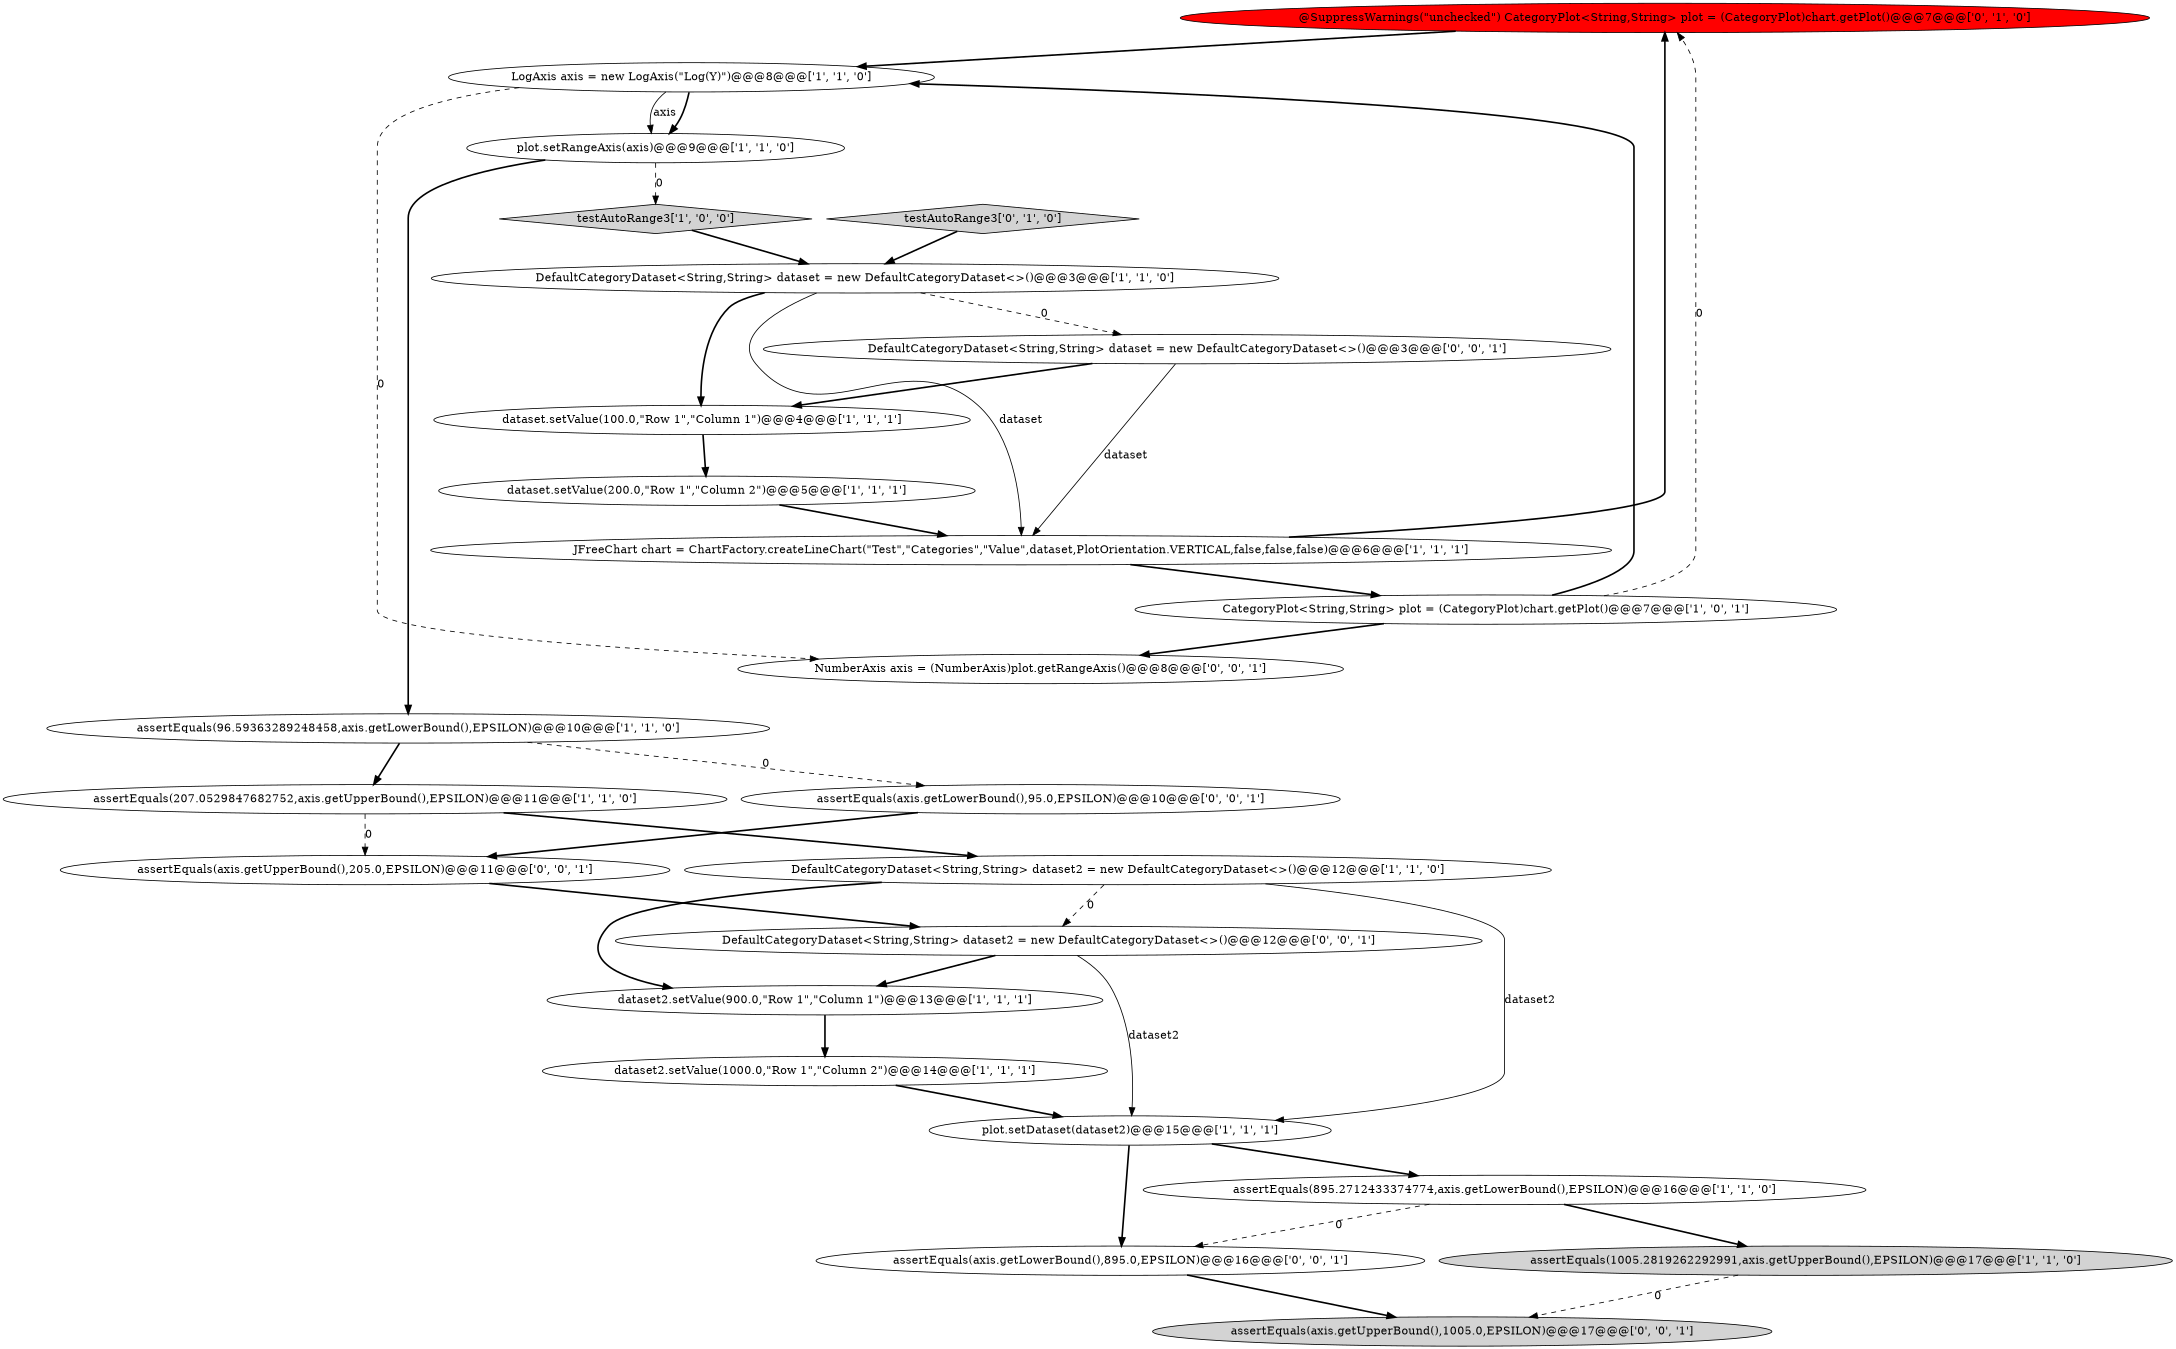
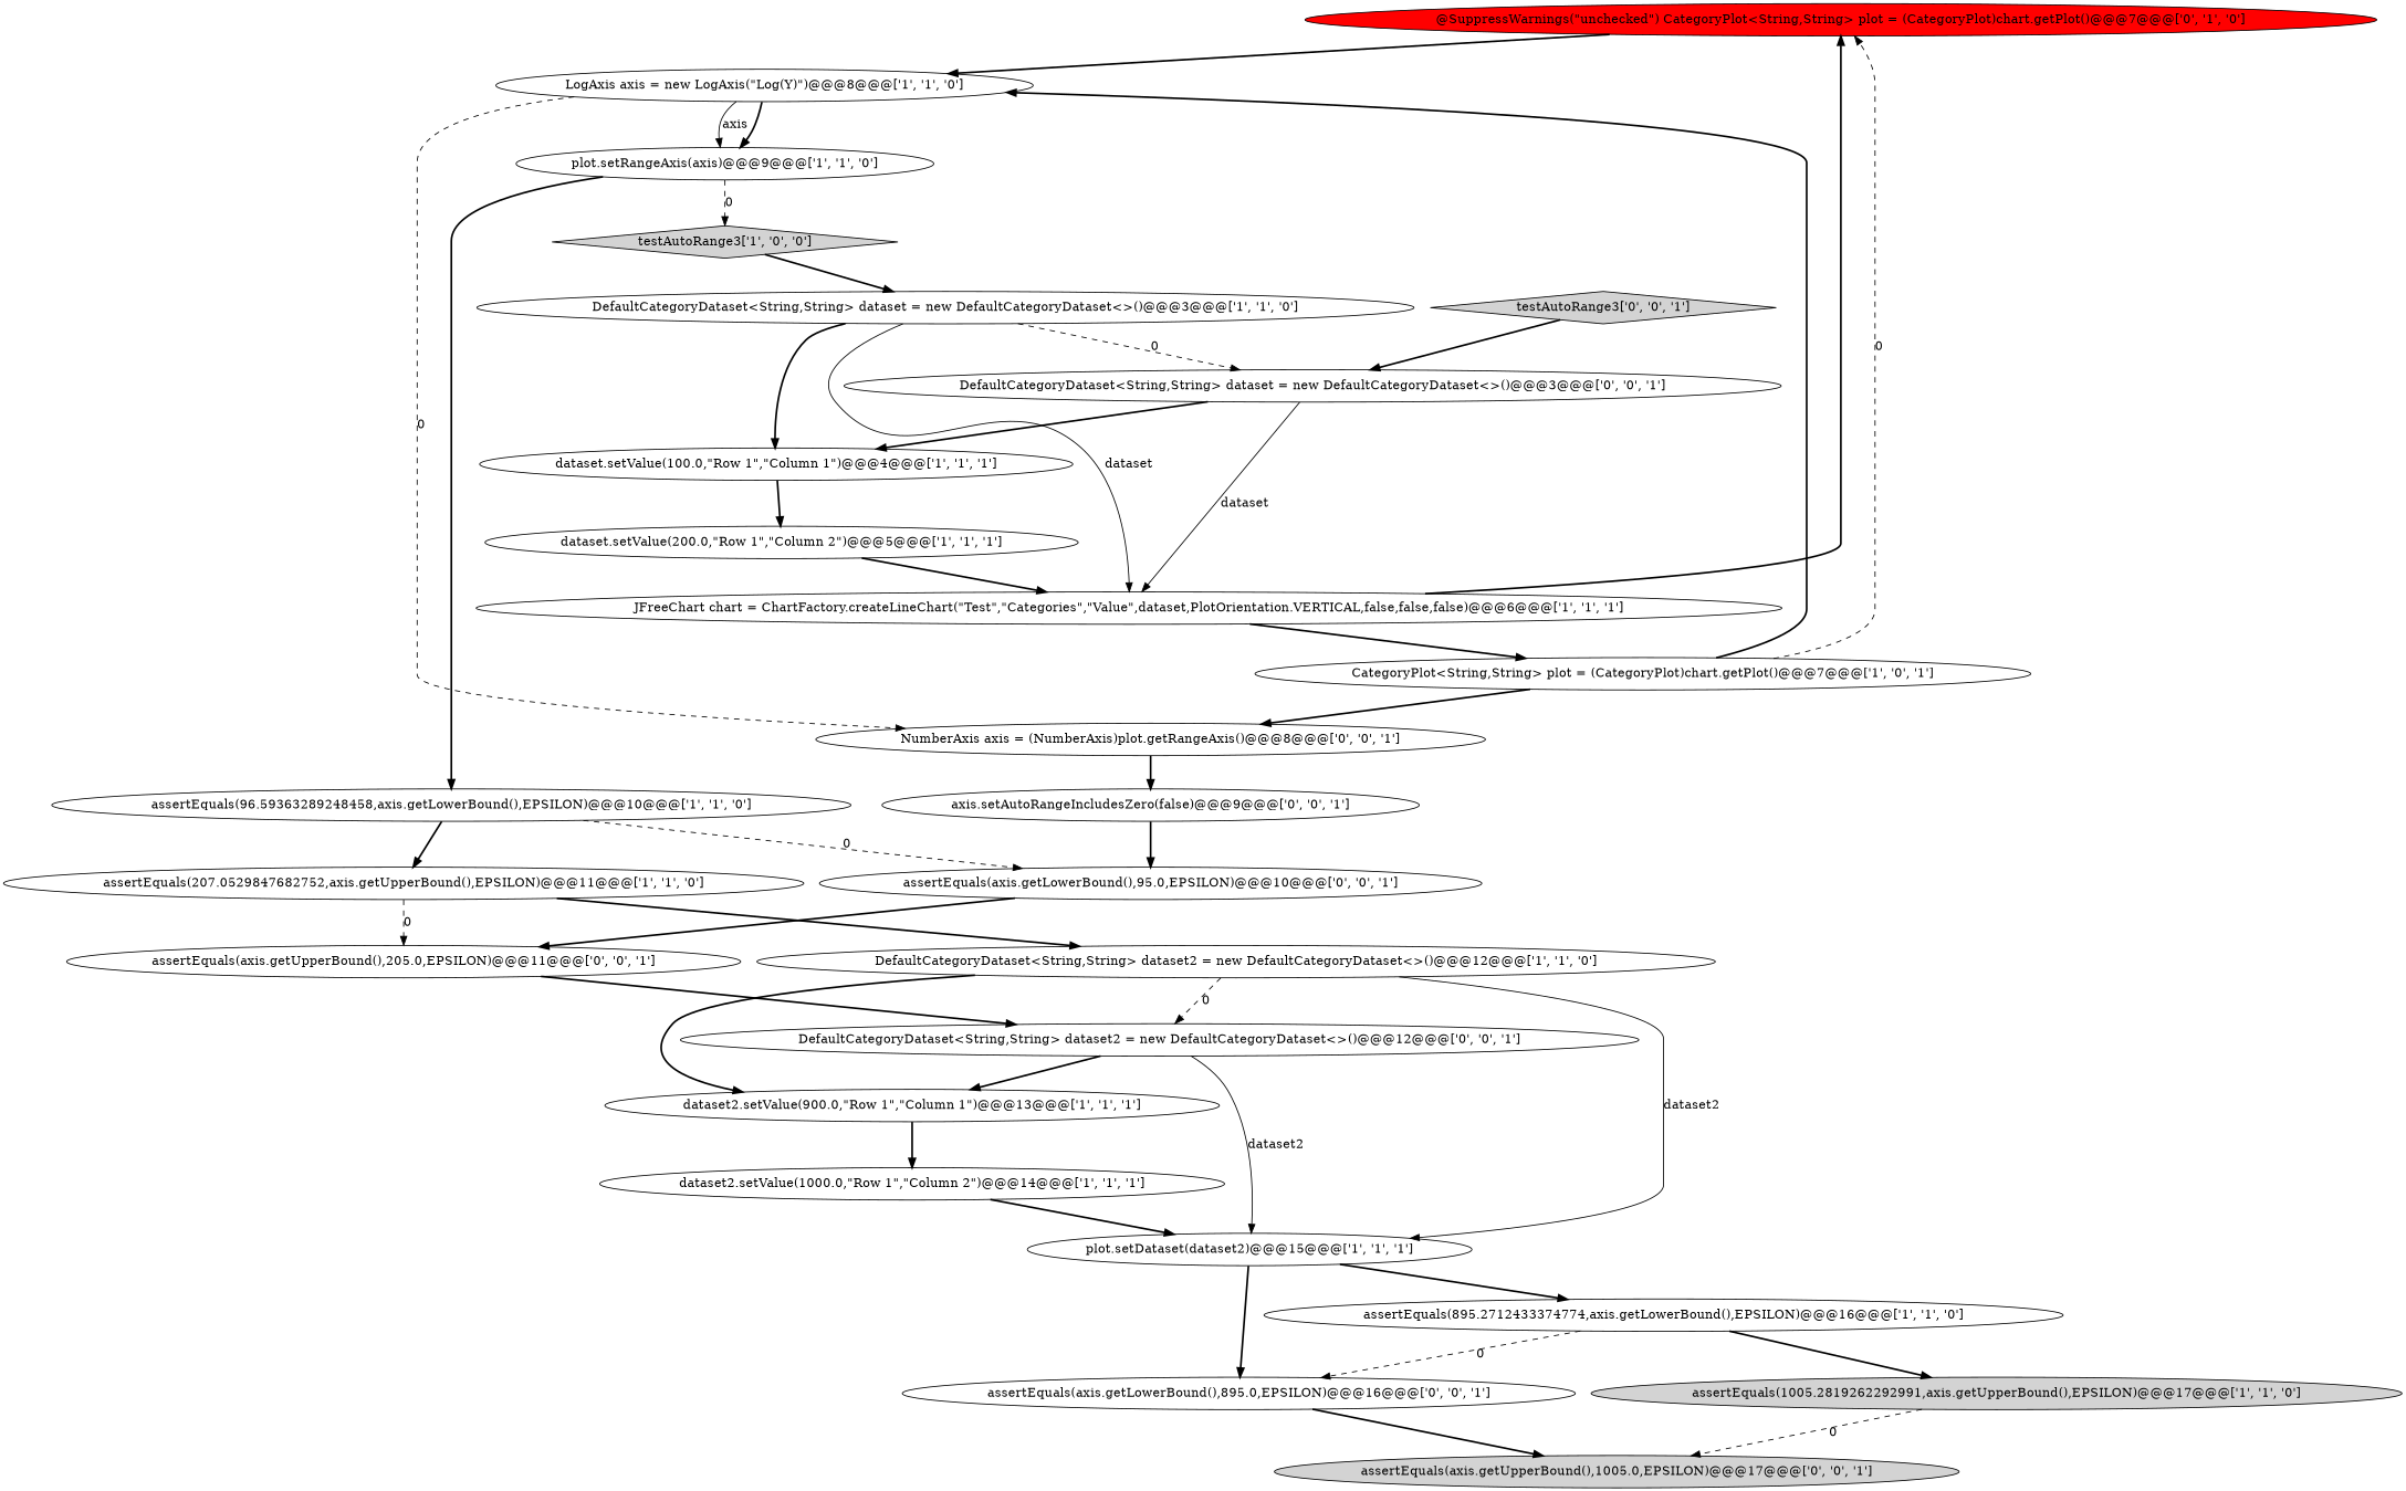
  digraph {
    node [fillcolor=white shape=ellipse style=filled]
    edge [style=bold]
    n1 [fillcolor=red label="@SuppressWarnings(\"unchecked\") CategoryPlot<String,String> plot = (CategoryPlot)chart.getPlot()@@@7@@@['0', '1', '0']"]
    n2 [label="LogAxis axis = new LogAxis(\"Log(Y)\")@@@8@@@['1', '1', '0']"]
    n3 [label="plot.setRangeAxis(axis)@@@9@@@['1', '1', '0']"]
    n4 [label="NumberAxis axis = (NumberAxis)plot.getRangeAxis()@@@8@@@['0', '0', '1']"]
    n5 [label="dataset.setValue(100.0,\"Row 1\",\"Column 1\")@@@4@@@['1', '1', '1']"]
    n6 [label="dataset.setValue(200.0,\"Row 1\",\"Column 2\")@@@5@@@['1', '1', '1']"]
    n7 [label="JFreeChart chart = ChartFactory.createLineChart(\"Test\",\"Categories\",\"Value\",dataset,PlotOrientation.VERTICAL,false,false,false)@@@6@@@['1', '1', '1']"]
    n8 [label="assertEquals(96.59363289248458,axis.getLowerBound(),EPSILON)@@@10@@@['1', '1', '0']"]
    n9 [fillcolor=lightgray label="testAutoRange3['1', '0', '0']" shape=diamond]
-   n11 [fillcolor=lightgray label="testAutoRange3['0', '1', '0']" shape=diamond]
+   n10 [label="axis.setAutoRangeIncludesZero(false)@@@9@@@['0', '0', '1']"]
    n12 [label="DefaultCategoryDataset<String,String> dataset = new DefaultCategoryDataset<>()@@@3@@@['1', '1', '0']"]
    n13 [label="DefaultCategoryDataset<String,String> dataset = new DefaultCategoryDataset<>()@@@3@@@['0', '0', '1']"]
    n14 [label="assertEquals(axis.getUpperBound(),205.0,EPSILON)@@@11@@@['0', '0', '1']"]
    n15 [label="DefaultCategoryDataset<String,String> dataset2 = new DefaultCategoryDataset<>()@@@12@@@['0', '0', '1']"]
    n16 [label="plot.setDataset(dataset2)@@@15@@@['1', '1', '1']"]
    n17 [label="dataset2.setValue(900.0,\"Row 1\",\"Column 1\")@@@13@@@['1', '1', '1']"]
    n18 [label="assertEquals(axis.getLowerBound(),95.0,EPSILON)@@@10@@@['0', '0', '1']"]
    n19 [label="assertEquals(207.0529847682752,axis.getUpperBound(),EPSILON)@@@11@@@['1', '1', '0']"]
    n20 [label="DefaultCategoryDataset<String,String> dataset2 = new DefaultCategoryDataset<>()@@@12@@@['1', '1', '0']"]
    n21 [label="CategoryPlot<String,String> plot = (CategoryPlot)chart.getPlot()@@@7@@@['1', '0', '1']"]
    n22 [label="assertEquals(axis.getLowerBound(),895.0,EPSILON)@@@16@@@['0', '0', '1']"]
    n23 [label="assertEquals(895.2712433374774,axis.getLowerBound(),EPSILON)@@@16@@@['1', '1', '0']"]
    n24 [fillcolor=lightgray label="assertEquals(axis.getUpperBound(),1005.0,EPSILON)@@@17@@@['0', '0', '1']"]
    n25 [fillcolor=lightgray label="assertEquals(1005.2819262292991,axis.getUpperBound(),EPSILON)@@@17@@@['1', '1', '0']"]
    n26 [label="dataset2.setValue(1000.0,\"Row 1\",\"Column 2\")@@@14@@@['1', '1', '1']"]
+   n27 [fillcolor=lightgray label="testAutoRange3['0', '0', '1']" shape=diamond]
    n1 -> n2
    n2 -> n3
    n2 -> n3 [label=axis style=solid]
    n2 -> n4 [label=0 style=dashed]
    n3 -> n8
    n3 -> n9 [label=0 style=dashed]
+   n4 -> n10
    n5 -> n6
    n6 -> n7
    n7 -> n1
    n7 -> n21
    n8 -> n18 [label=0 style=dashed]
    n8 -> n19
    n9 -> n12
-   n11 -> n12
+   n10 -> n18
    n12 -> n5
    n12 -> n7 [label=dataset style=solid]
    n12 -> n13 [label=0 style=dashed]
    n13 -> n5
    n13 -> n7 [label=dataset style=solid]
    n14 -> n15
    n15 -> n16 [label=dataset2 style=solid]
    n15 -> n17
    n16 -> n22
    n16 -> n23
    n17 -> n26
    n18 -> n14
    n19 -> n14 [label=0 style=dashed]
    n19 -> n20
    n20 -> n15 [label=0 style=dashed]
    n20 -> n16 [label=dataset2 style=solid]
    n20 -> n17
    n21 -> n1 [label=0 style=dashed]
    n21 -> n2
    n21 -> n4
    n22 -> n24
    n23 -> n22 [label=0 style=dashed]
    n23 -> n25
    n25 -> n24 [label=0 style=dashed]
    n26 -> n16
+   n27 -> n13
  }
